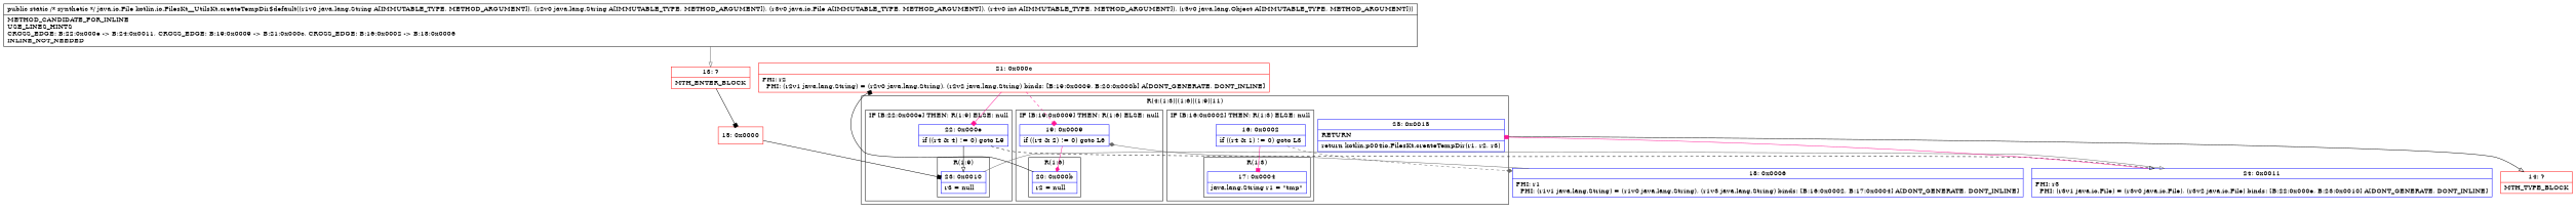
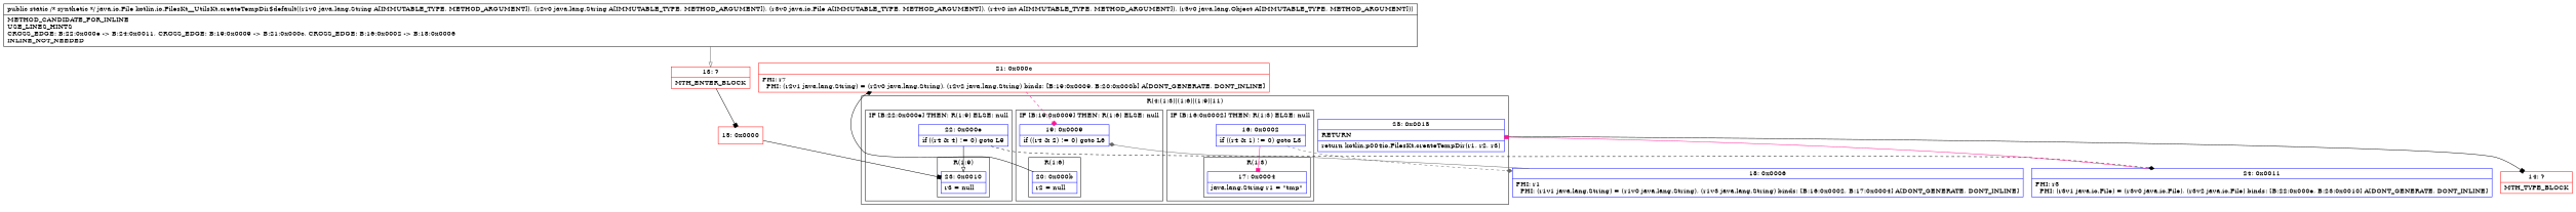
  digraph {
    node [color=blue shape=record]
    edge [arrowhead=box color=black]
    n1 [label="{17\:\ 0x0004|java.lang.String r1 = \"tmp\"\l}"]
    n2 [label="{16\:\ 0x0002|if ((r4 & 1) != 0) goto L3\l}"]
    n3 [label="{20\:\ 0x000b|r2 = null\l}"]
    n4 [label="{19\:\ 0x0009|if ((r4 & 2) != 0) goto L6\l}"]
    n5 [label="{23\:\ 0x0010|r3 = null\l}"]
    n6 [label="{22\:\ 0x000e|if ((r4 & 4) != 0) goto L9\l}"]
    n7 [label="{25\:\ 0x0015|RETURN\l|return kotlin.p004io.FilesKt.createTempDir(r1, r2, r3)\l}"]
    n8 [label="{18\:\ 0x0006|PHI: r1 \l  PHI: (r1v1 java.lang.String) = (r1v0 java.lang.String), (r1v3 java.lang.String) binds: [B:16:0x0002, B:17:0x0004] A[DONT_GENERATE, DONT_INLINE]\l}"]
-   n9 [color=red label="{21\:\ 0x000c|PHI: r2 \l  PHI: (r2v1 java.lang.String) = (r2v0 java.lang.String), (r2v2 java.lang.String) binds: [B:19:0x0009, B:20:0x000b] A[DONT_GENERATE, DONT_INLINE]\l}"]
+   n9 [color=red label="{21\:\ 0x000c|PHI: r7 \l  PHI: (r2v1 java.lang.String) = (r2v0 java.lang.String), (r2v2 java.lang.String) binds: [B:19:0x0009, B:20:0x000b] A[DONT_GENERATE, DONT_INLINE]\l}"]
    n10 [label="{24\:\ 0x0011|PHI: r3 \l  PHI: (r3v1 java.io.File) = (r3v0 java.io.File), (r3v2 java.io.File) binds: [B:22:0x000e, B:23:0x0010] A[DONT_GENERATE, DONT_INLINE]\l}"]
    n11 [color=red label="{14\:\ ?|MTH_TYPE_BLOCK\l}"]
    n12 [color=red label="{13\:\ ?|MTH_ENTER_BLOCK\l}"]
    n13 [color=red label="{15\:\ 0x0000}"]
    n14 [label="{public static \/* synthetic *\/ java.io.File kotlin.io.FilesKt__UtilsKt.createTempDir$default((r1v0 java.lang.String A[IMMUTABLE_TYPE, METHOD_ARGUMENT]), (r2v0 java.lang.String A[IMMUTABLE_TYPE, METHOD_ARGUMENT]), (r3v0 java.io.File A[IMMUTABLE_TYPE, METHOD_ARGUMENT]), (r4v0 int A[IMMUTABLE_TYPE, METHOD_ARGUMENT]), (r5v0 java.lang.Object A[IMMUTABLE_TYPE, METHOD_ARGUMENT]))  | METHOD_CANDIDATE_FOR_INLINE\lUSE_LINES_HINTS\lCROSS_EDGE: B:22:0x000e \-\> B:24:0x0011, CROSS_EDGE: B:19:0x0009 \-\> B:21:0x000c, CROSS_EDGE: B:16:0x0002 \-\> B:18:0x0006\lINLINE_NOT_NEEDED\l}" color=""]
    subgraph cluster_1 {
      label="R(4:(1:3)|(1:6)|(1:9)|11)"
      n7
      subgraph cluster_2 {
        label="IF [B:16:0x0002] THEN: R(1:3) ELSE: null"
        n2
        subgraph cluster_3 {
          label="R(1:3)"
          n1
        }
      }
      subgraph cluster_4 {
        label="IF [B:19:0x0009] THEN: R(1:6) ELSE: null"
        n4
        subgraph cluster_5 {
          label="R(1:6)"
          n3
        }
      }
      subgraph cluster_6 {
        label="IF [B:22:0x000e] THEN: R(1:9) ELSE: null"
        n6
        subgraph cluster_7 {
          label="R(1:9)"
          n5
        }
      }
    }
    n2 -> n1 [color=deeppink]
    n2 -> n8 [arrowhead=diamond color=gray40 style=dashed]
-   n3 -> n9
-   n4 -> n3 [arrowhead=diamond color=deeppink]
-   n5 -> n10 [arrowhead=onormal color=gray40]
+   n3 -> n9 [arrowhead=diamond]
    n6 -> n5 [arrowhead=onormal]
-   n6 -> n10 [arrowhead=onormal style=dashed]
-   n7 -> n11 [arrowhead=onormal]
+   n6 -> n10 [arrowhead=diamond style=dashed]
+   n7 -> n11
    n8 -> n4 [arrowhead=diamond color=gray40]
    n9 -> n4 [color=deeppink style=dashed]
-   n9 -> n6 [color=deeppink]
    n10 -> n7 [color=deeppink]
    n12 -> n13
    n13 -> n5
    n14 -> n12 [arrowhead=onormal color=gray40]
  }
